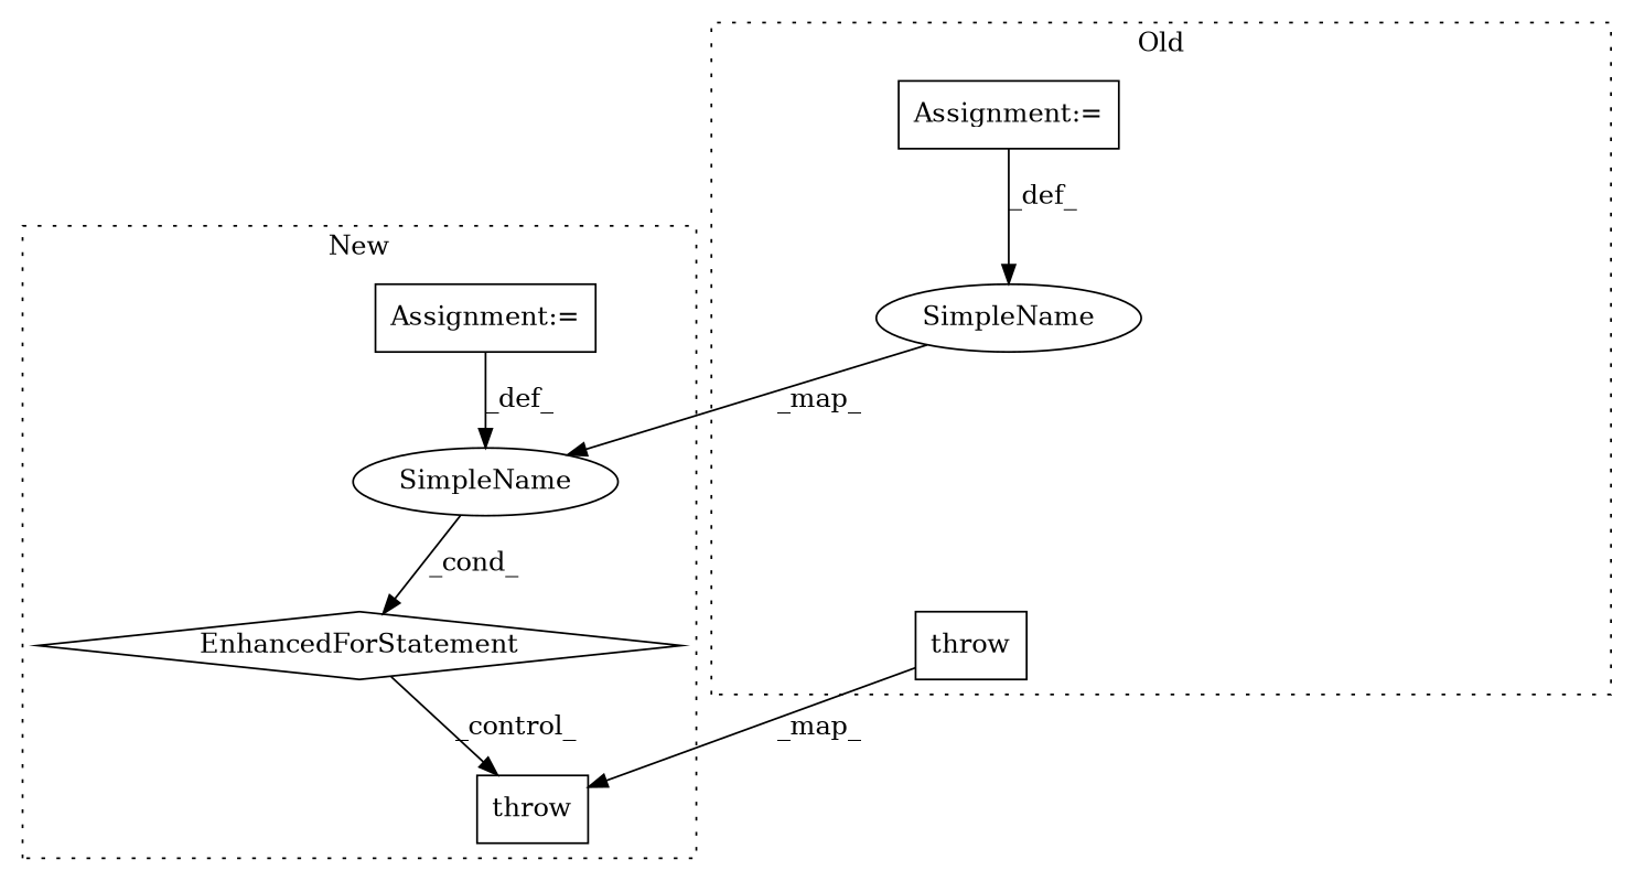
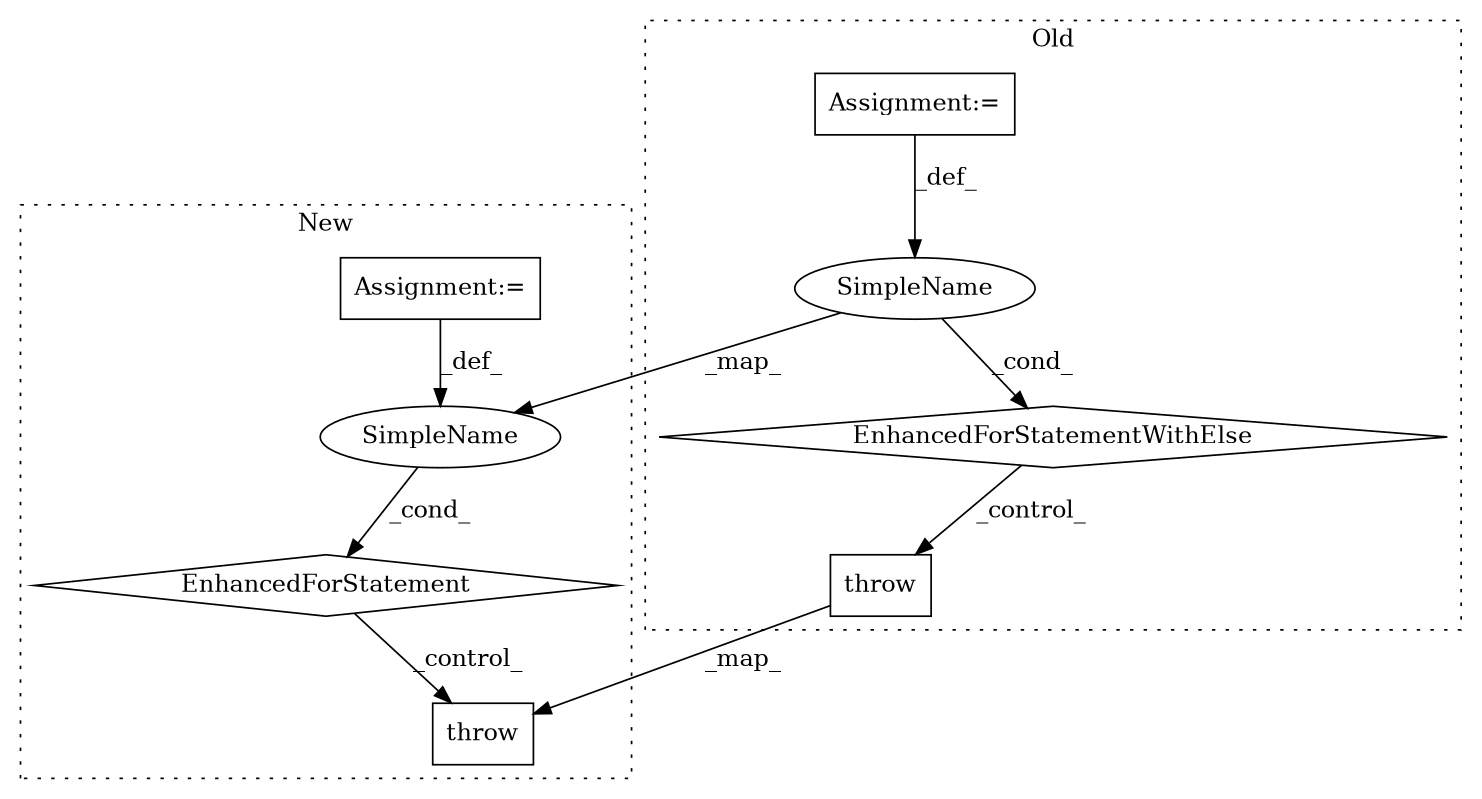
  digraph {
    fontname="DejaVu Serif"
    node [a=7 l="53,98" s="2382,2483" shape=box fontname="DejaVu Serif"]
    edge [fontname="DejaVu Serif"]
+   n1 [a=115 label=EnhancedForStatementWithElse shape=diamond]
    n2 [label="Assignment:="]
    n3 [a=42 l=7 label=SimpleName s=2439 shape=ellipse]
    n4 [a=53 l=6 label=throw s=2589]
    n5 [a=70 l="53,2" label=EnhancedForStatement shape=diamond]
    n6 [l="53,2" label="Assignment:="]
    n7 [a=42 l=7 label=SimpleName s=2439 shape=ellipse]
    n8 [a=53 l=6 label=throw s=2577]
    subgraph cluster_1 {
      label=Old
      style=dotted
+     n1
      n2
      n3
      n4
    }
    subgraph cluster_2 {
      label=New
      style=dotted
      n5
      n6
      n7
      n8
    }
+   n1 -> n4 [label=_control_]
    n2 -> n3 [label=_def_]
+   n3 -> n1 [label=_cond_]
    n3 -> n7 [label=_map_]
    n4 -> n8 [label=_map_]
    n5 -> n8 [label=_control_]
    n6 -> n7 [label=_def_]
    n7 -> n5 [label=_cond_]
  }
